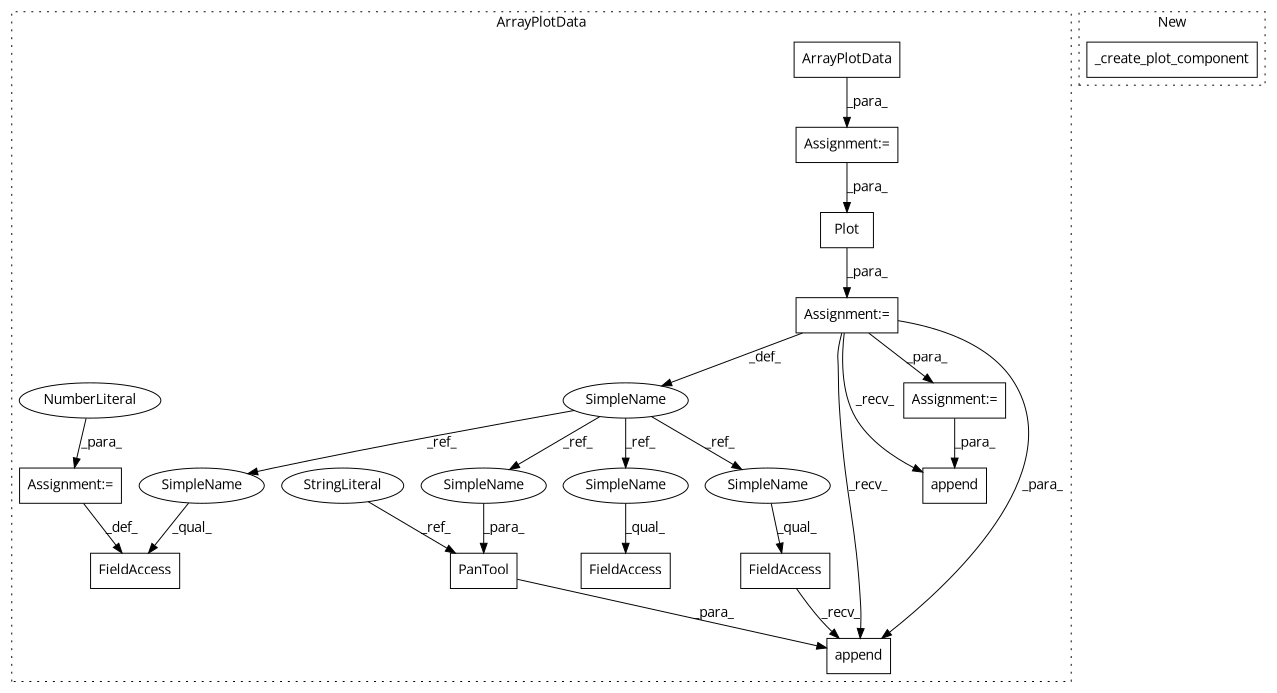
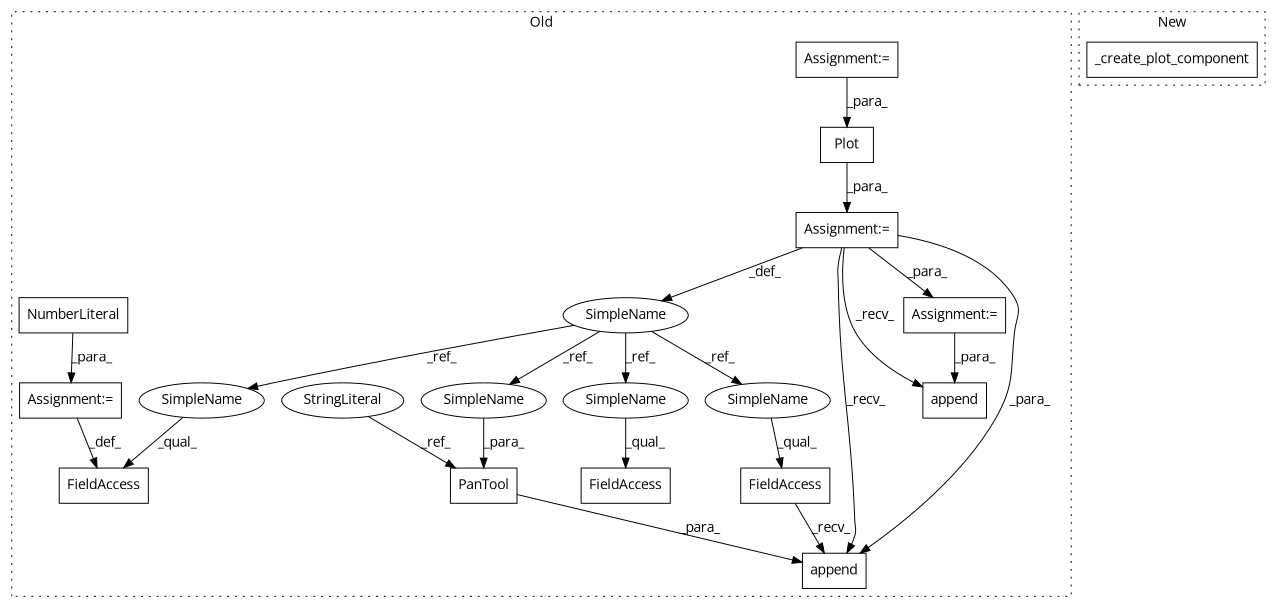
  digraph {
    fontname="Open Sans"
    node [a=32 fontname="Open Sans" l=4 s=1217 shape=box]
    edge [fontname="Open Sans"]
-   n1 [l=15 label=ArrayPlotData s=917]
    n2 [l="5,1" label=Plot s="999,1006"]
    n3 [a=22 l=10 label=FieldAccess]
    n4 [a=22 l=15 label=FieldAccess s=1171]
    n5 [a=42 label=SimpleName s=994 shape=ellipse]
    n6 [a=7 l=1 label="Assignment:=" s=1267]
    n7 [a=7 l=1 label="Assignment:=" s=916]
    n8 [a=7 l=1 label="Assignment:=" s=998]
    n9 [l="8,1" label=PanTool s="1235,1255"]
    n10 [l="7,1" label=append s="1228,1256"]
    n11 [a=22 l=10 label=FieldAccess s=1120]
    n12 [a=7 l=1 label="Assignment:=" s=1186]
-   n13 [a=34 l=3 label=NumberLiteral s=1187 shape=ellipse]
+   n13 [a=34 l=3 label=NumberLiteral s=1187]
    n14 [l="7,1" label=append s="1314,1325"]
    n15 [a=45 l=7 label=StringLiteral s=1248 shape=ellipse]
    n16 [a=42 label=SimpleName s=1171 shape=ellipse]
    n17 [a=42 label=SimpleName s=1243 shape=ellipse]
    n18 [a=42 label=SimpleName s=1120 shape=ellipse]
    n19 [a=42 label=SimpleName shape=ellipse]
    n20 [l=24 label=_create_plot_component s=2203]
    subgraph cluster_1 {
-     label=ArrayPlotData
+     label=Old
      style=dotted
-     n1
      n2
      n3
      n4
      n5
      n6
      n7
      n8
      n9
      n10
      n11
      n12
      n13
      n14
      n15
      n16
      n17
      n18
      n19
    }
    subgraph cluster_2 {
      label=New
      style=dotted
      n20
    }
-   n1 -> n7 [label=_para_]
    n2 -> n8 [label=_para_]
    n3 -> n10 [label=_recv_]
    n5 -> n16 [label=_ref_]
    n5 -> n17 [label=_ref_]
    n5 -> n18 [label=_ref_]
    n5 -> n19 [label=_ref_]
    n6 -> n14 [label=_para_]
    n7 -> n2 [label=_para_]
    n8 -> n5 [label=_def_]
    n8 -> n6 [label=_para_]
    n8 -> n10 [label=_recv_]
    n8 -> n10 [label=_para_]
    n8 -> n14 [label=_recv_]
    n9 -> n10 [label=_para_]
    n12 -> n4 [label=_def_]
    n13 -> n12 [label=_para_]
    n15 -> n9 [label=_ref_]
    n16 -> n4 [label=_qual_]
    n17 -> n9 [label=_para_]
    n18 -> n11 [label=_qual_]
    n19 -> n3 [label=_qual_]
  }
